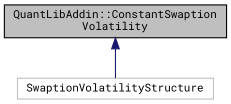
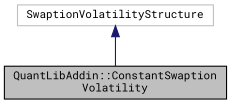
  digraph {
    fontname="Roboto Mono"
    node [fontname="Roboto Mono" fontsize=10 shape=record style=filled]
    n1 [color=black fillcolor=grey75 fontcolor=black height=0.2 label="QuantLibAddin::ConstantSwaption\lVolatility" width=0.4]
    n2 [color=grey75 fillcolor=white height=0.2 label=SwaptionVolatilityStructure width=0.4]
-   n1 -> n2 [color=midnightblue dir=back fontname="Roboto Mono" fontsize=10 labelfontname=Helvetica labelfontsize=10 style=solid]
+   n2 -> n1 [color=midnightblue dir=back fontname="Roboto Mono" fontsize=10 labelfontname=Helvetica labelfontsize=10 style=solid]
  }
